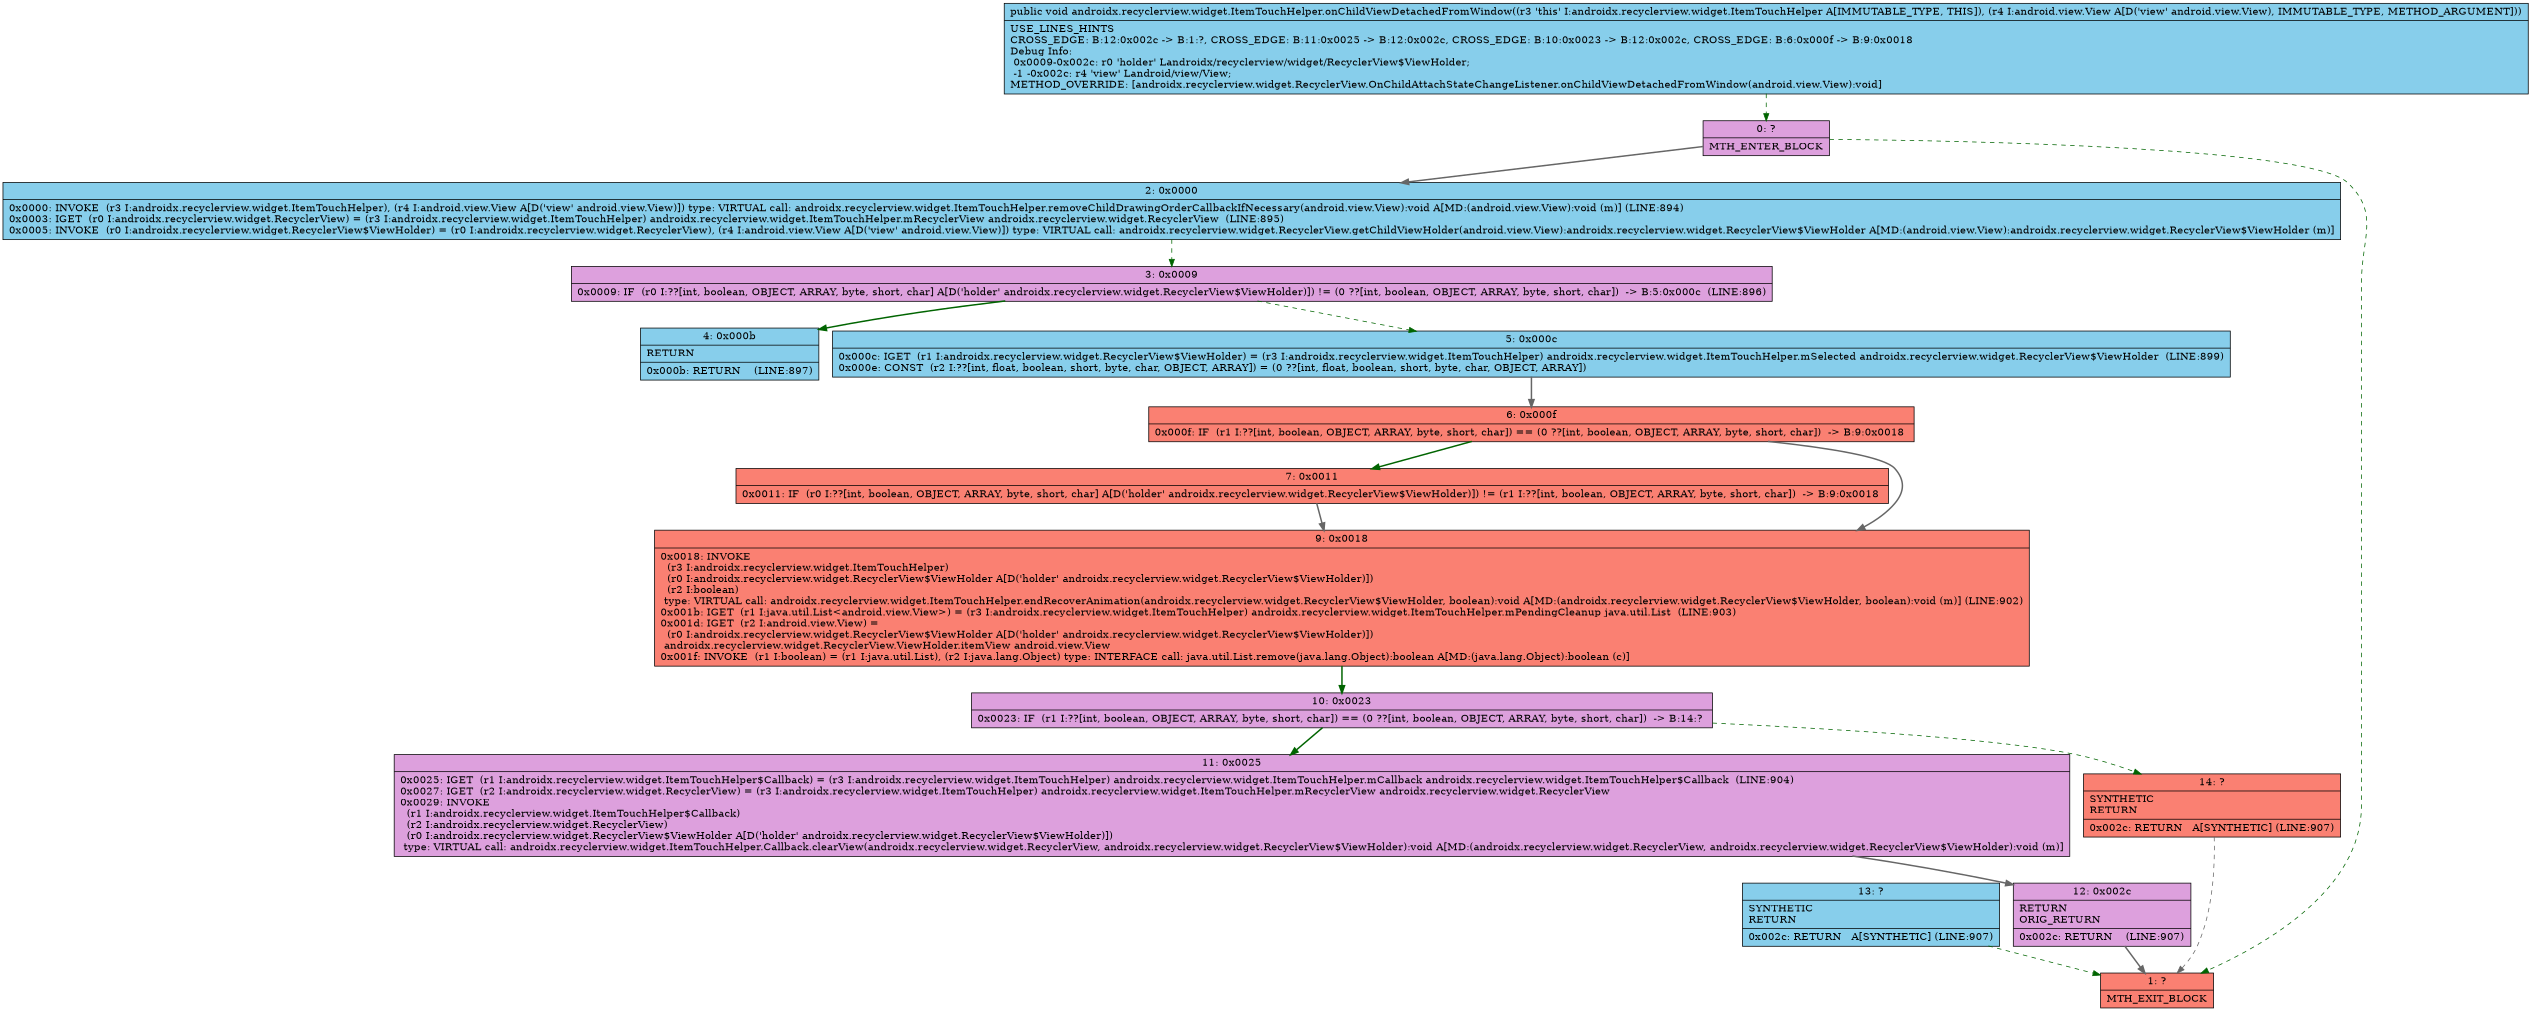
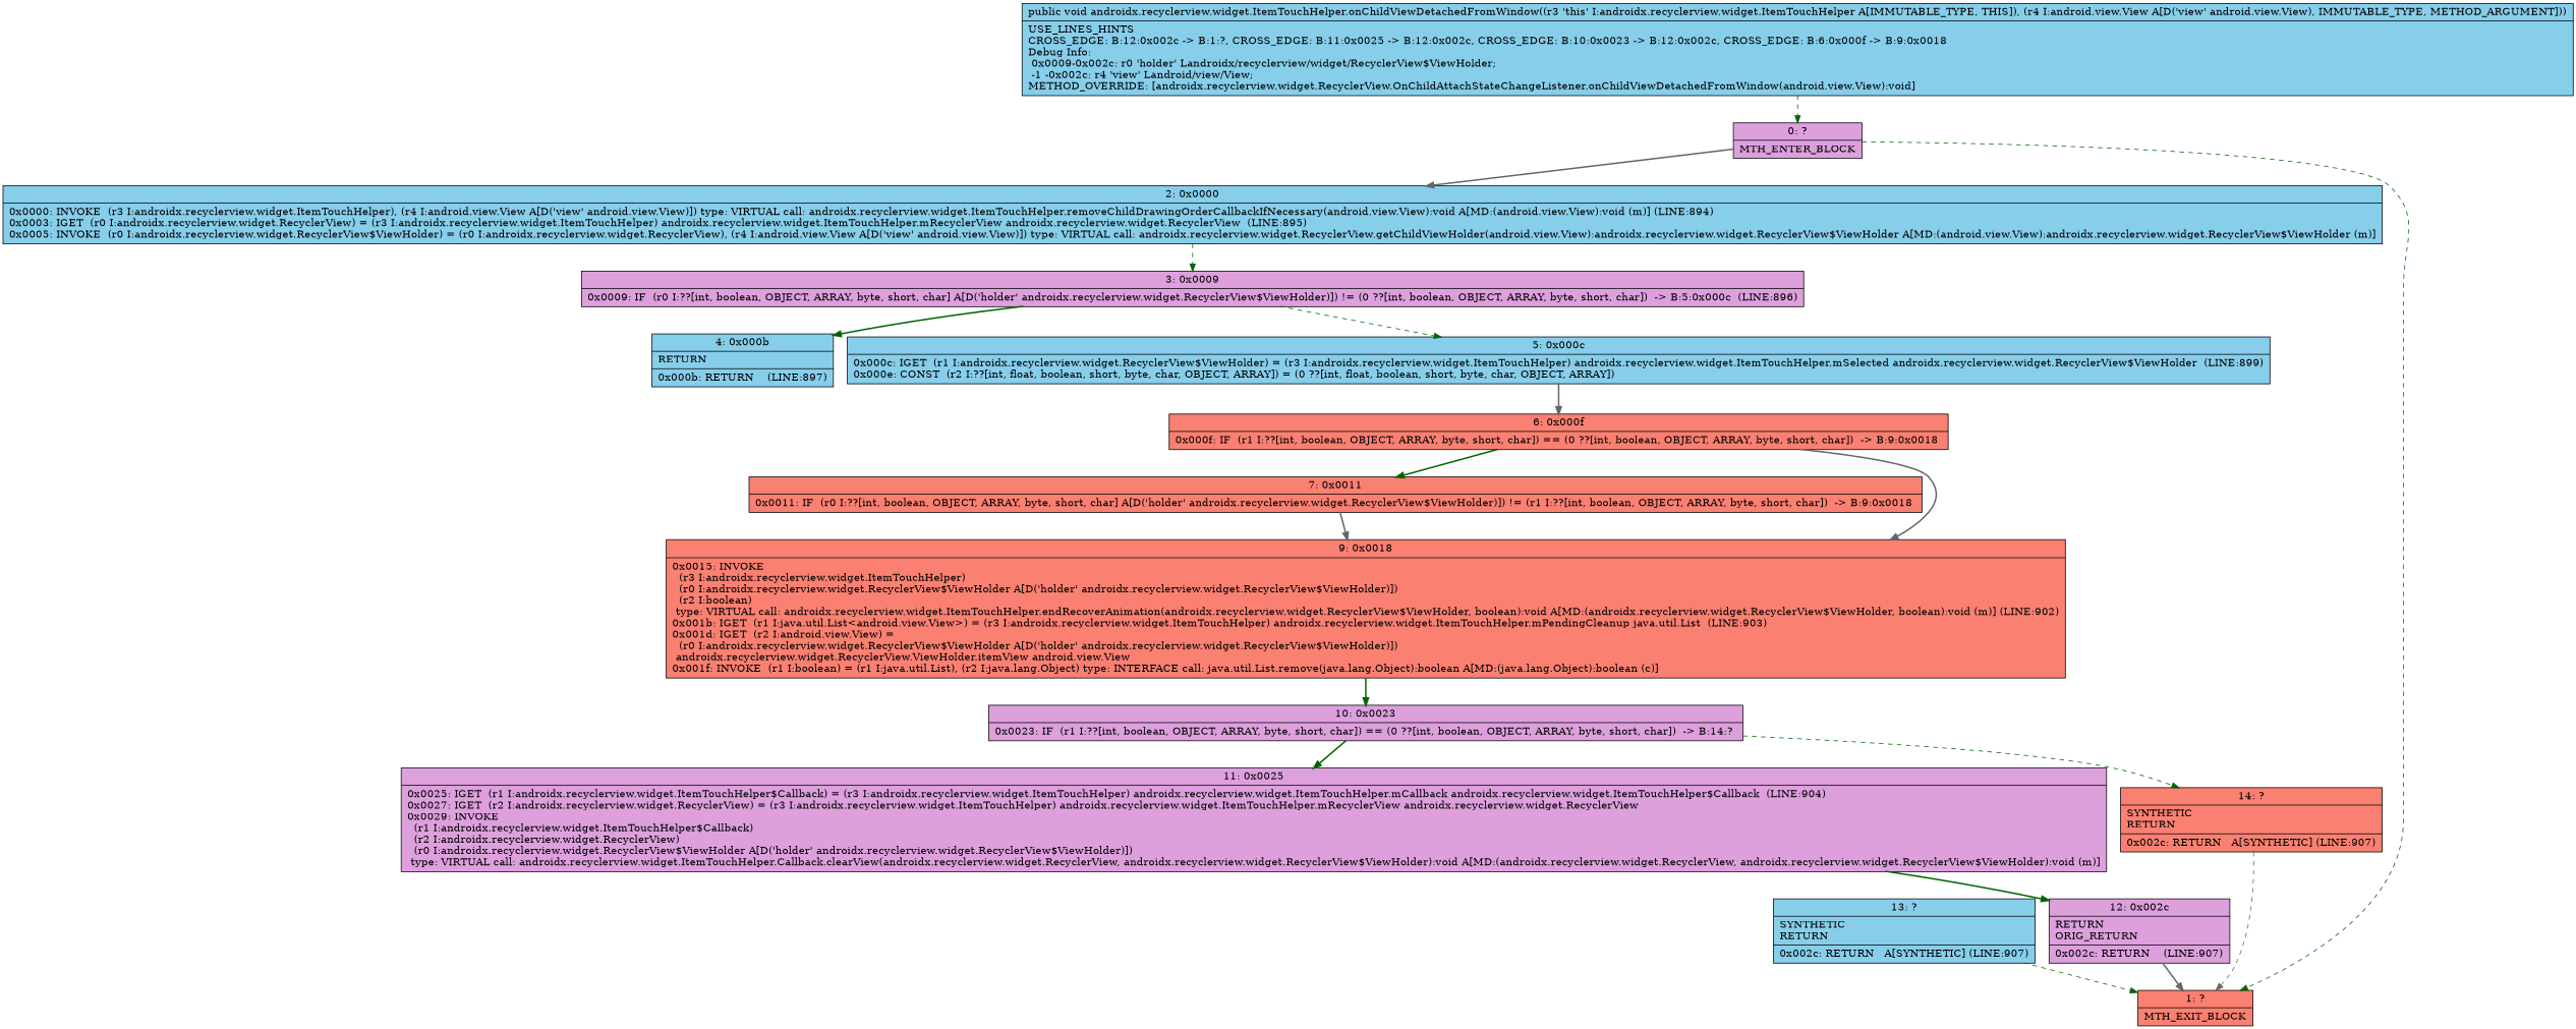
  digraph {
    node [fillcolor=plum shape=record style=filled]
    edge [color=darkgreen style=bold]
    n1 [label="{0\:\ ?|MTH_ENTER_BLOCK\l}"]
    n2 [fillcolor=skyblue label="{2\:\ 0x0000|0x0000: INVOKE  (r3 I:androidx.recyclerview.widget.ItemTouchHelper), (r4 I:android.view.View A[D('view' android.view.View)]) type: VIRTUAL call: androidx.recyclerview.widget.ItemTouchHelper.removeChildDrawingOrderCallbackIfNecessary(android.view.View):void A[MD:(android.view.View):void (m)] (LINE:894)\l0x0003: IGET  (r0 I:androidx.recyclerview.widget.RecyclerView) = (r3 I:androidx.recyclerview.widget.ItemTouchHelper) androidx.recyclerview.widget.ItemTouchHelper.mRecyclerView androidx.recyclerview.widget.RecyclerView  (LINE:895)\l0x0005: INVOKE  (r0 I:androidx.recyclerview.widget.RecyclerView$ViewHolder) = (r0 I:androidx.recyclerview.widget.RecyclerView), (r4 I:android.view.View A[D('view' android.view.View)]) type: VIRTUAL call: androidx.recyclerview.widget.RecyclerView.getChildViewHolder(android.view.View):androidx.recyclerview.widget.RecyclerView$ViewHolder A[MD:(android.view.View):androidx.recyclerview.widget.RecyclerView$ViewHolder (m)]\l}"]
    n3 [fillcolor=salmon label="{1\:\ ?|MTH_EXIT_BLOCK\l}"]
    n4 [label="{3\:\ 0x0009|0x0009: IF  (r0 I:??[int, boolean, OBJECT, ARRAY, byte, short, char] A[D('holder' androidx.recyclerview.widget.RecyclerView$ViewHolder)]) != (0 ??[int, boolean, OBJECT, ARRAY, byte, short, char])  \-\> B:5:0x000c  (LINE:896)\l}"]
    n5 [fillcolor=skyblue label="{4\:\ 0x000b|RETURN\l|0x000b: RETURN    (LINE:897)\l}"]
    n6 [fillcolor=skyblue label="{5\:\ 0x000c|0x000c: IGET  (r1 I:androidx.recyclerview.widget.RecyclerView$ViewHolder) = (r3 I:androidx.recyclerview.widget.ItemTouchHelper) androidx.recyclerview.widget.ItemTouchHelper.mSelected androidx.recyclerview.widget.RecyclerView$ViewHolder  (LINE:899)\l0x000e: CONST  (r2 I:??[int, float, boolean, short, byte, char, OBJECT, ARRAY]) = (0 ??[int, float, boolean, short, byte, char, OBJECT, ARRAY]) \l}"]
    n7 [fillcolor=salmon label="{6\:\ 0x000f|0x000f: IF  (r1 I:??[int, boolean, OBJECT, ARRAY, byte, short, char]) == (0 ??[int, boolean, OBJECT, ARRAY, byte, short, char])  \-\> B:9:0x0018 \l}"]
    n8 [fillcolor=salmon label="{7\:\ 0x0011|0x0011: IF  (r0 I:??[int, boolean, OBJECT, ARRAY, byte, short, char] A[D('holder' androidx.recyclerview.widget.RecyclerView$ViewHolder)]) != (r1 I:??[int, boolean, OBJECT, ARRAY, byte, short, char])  \-\> B:9:0x0018 \l}"]
-   n9 [fillcolor=salmon label="{9\:\ 0x0018|0x0018: INVOKE  \l  (r3 I:androidx.recyclerview.widget.ItemTouchHelper)\l  (r0 I:androidx.recyclerview.widget.RecyclerView$ViewHolder A[D('holder' androidx.recyclerview.widget.RecyclerView$ViewHolder)])\l  (r2 I:boolean)\l type: VIRTUAL call: androidx.recyclerview.widget.ItemTouchHelper.endRecoverAnimation(androidx.recyclerview.widget.RecyclerView$ViewHolder, boolean):void A[MD:(androidx.recyclerview.widget.RecyclerView$ViewHolder, boolean):void (m)] (LINE:902)\l0x001b: IGET  (r1 I:java.util.List\<android.view.View\>) = (r3 I:androidx.recyclerview.widget.ItemTouchHelper) androidx.recyclerview.widget.ItemTouchHelper.mPendingCleanup java.util.List  (LINE:903)\l0x001d: IGET  (r2 I:android.view.View) = \l  (r0 I:androidx.recyclerview.widget.RecyclerView$ViewHolder A[D('holder' androidx.recyclerview.widget.RecyclerView$ViewHolder)])\l androidx.recyclerview.widget.RecyclerView.ViewHolder.itemView android.view.View \l0x001f: INVOKE  (r1 I:boolean) = (r1 I:java.util.List), (r2 I:java.lang.Object) type: INTERFACE call: java.util.List.remove(java.lang.Object):boolean A[MD:(java.lang.Object):boolean (c)]\l}"]
+   n9 [fillcolor=salmon label="{9\:\ 0x0018|0x0015: INVOKE  \l  (r3 I:androidx.recyclerview.widget.ItemTouchHelper)\l  (r0 I:androidx.recyclerview.widget.RecyclerView$ViewHolder A[D('holder' androidx.recyclerview.widget.RecyclerView$ViewHolder)])\l  (r2 I:boolean)\l type: VIRTUAL call: androidx.recyclerview.widget.ItemTouchHelper.endRecoverAnimation(androidx.recyclerview.widget.RecyclerView$ViewHolder, boolean):void A[MD:(androidx.recyclerview.widget.RecyclerView$ViewHolder, boolean):void (m)] (LINE:902)\l0x001b: IGET  (r1 I:java.util.List\<android.view.View\>) = (r3 I:androidx.recyclerview.widget.ItemTouchHelper) androidx.recyclerview.widget.ItemTouchHelper.mPendingCleanup java.util.List  (LINE:903)\l0x001d: IGET  (r2 I:android.view.View) = \l  (r0 I:androidx.recyclerview.widget.RecyclerView$ViewHolder A[D('holder' androidx.recyclerview.widget.RecyclerView$ViewHolder)])\l androidx.recyclerview.widget.RecyclerView.ViewHolder.itemView android.view.View \l0x001f: INVOKE  (r1 I:boolean) = (r1 I:java.util.List), (r2 I:java.lang.Object) type: INTERFACE call: java.util.List.remove(java.lang.Object):boolean A[MD:(java.lang.Object):boolean (c)]\l}"]
    n10 [label="{10\:\ 0x0023|0x0023: IF  (r1 I:??[int, boolean, OBJECT, ARRAY, byte, short, char]) == (0 ??[int, boolean, OBJECT, ARRAY, byte, short, char])  \-\> B:14:? \l}"]
    n11 [fillcolor=skyblue label="{13\:\ ?|SYNTHETIC\lRETURN\l|0x002c: RETURN   A[SYNTHETIC] (LINE:907)\l}"]
    n12 [label="{11\:\ 0x0025|0x0025: IGET  (r1 I:androidx.recyclerview.widget.ItemTouchHelper$Callback) = (r3 I:androidx.recyclerview.widget.ItemTouchHelper) androidx.recyclerview.widget.ItemTouchHelper.mCallback androidx.recyclerview.widget.ItemTouchHelper$Callback  (LINE:904)\l0x0027: IGET  (r2 I:androidx.recyclerview.widget.RecyclerView) = (r3 I:androidx.recyclerview.widget.ItemTouchHelper) androidx.recyclerview.widget.ItemTouchHelper.mRecyclerView androidx.recyclerview.widget.RecyclerView \l0x0029: INVOKE  \l  (r1 I:androidx.recyclerview.widget.ItemTouchHelper$Callback)\l  (r2 I:androidx.recyclerview.widget.RecyclerView)\l  (r0 I:androidx.recyclerview.widget.RecyclerView$ViewHolder A[D('holder' androidx.recyclerview.widget.RecyclerView$ViewHolder)])\l type: VIRTUAL call: androidx.recyclerview.widget.ItemTouchHelper.Callback.clearView(androidx.recyclerview.widget.RecyclerView, androidx.recyclerview.widget.RecyclerView$ViewHolder):void A[MD:(androidx.recyclerview.widget.RecyclerView, androidx.recyclerview.widget.RecyclerView$ViewHolder):void (m)]\l}"]
    n13 [fillcolor=salmon label="{14\:\ ?|SYNTHETIC\lRETURN\l|0x002c: RETURN   A[SYNTHETIC] (LINE:907)\l}"]
    n14 [label="{12\:\ 0x002c|RETURN\lORIG_RETURN\l|0x002c: RETURN    (LINE:907)\l}"]
    n15 [fillcolor=skyblue label="{public void androidx.recyclerview.widget.ItemTouchHelper.onChildViewDetachedFromWindow((r3 'this' I:androidx.recyclerview.widget.ItemTouchHelper A[IMMUTABLE_TYPE, THIS]), (r4 I:android.view.View A[D('view' android.view.View), IMMUTABLE_TYPE, METHOD_ARGUMENT]))  | USE_LINES_HINTS\lCROSS_EDGE: B:12:0x002c \-\> B:1:?, CROSS_EDGE: B:11:0x0025 \-\> B:12:0x002c, CROSS_EDGE: B:10:0x0023 \-\> B:12:0x002c, CROSS_EDGE: B:6:0x000f \-\> B:9:0x0018\lDebug Info:\l  0x0009\-0x002c: r0 'holder' Landroidx\/recyclerview\/widget\/RecyclerView$ViewHolder;\l  \-1 \-0x002c: r4 'view' Landroid\/view\/View;\lMETHOD_OVERRIDE: [androidx.recyclerview.widget.RecyclerView.OnChildAttachStateChangeListener.onChildViewDetachedFromWindow(android.view.View):void]\l}"]
    n1 -> n2 [color=gray40]
    n1 -> n3 [style=dashed]
    n2 -> n4 [style=dashed]
    n4 -> n5
    n4 -> n6 [style=dashed]
    n6 -> n7 [color=gray40]
    n7 -> n8
    n7 -> n9 [color=gray40]
    n8 -> n9 [color=gray40]
    n9 -> n10
    n10 -> n12
    n10 -> n13 [style=dashed]
    n11 -> n3 [style=dashed]
-   n12 -> n14 [color=gray40]
+   n12 -> n14
    n13 -> n3 [color=gray40 style=dashed]
    n14 -> n3 [color=gray40]
    n15 -> n1 [style=dashed]
  }
